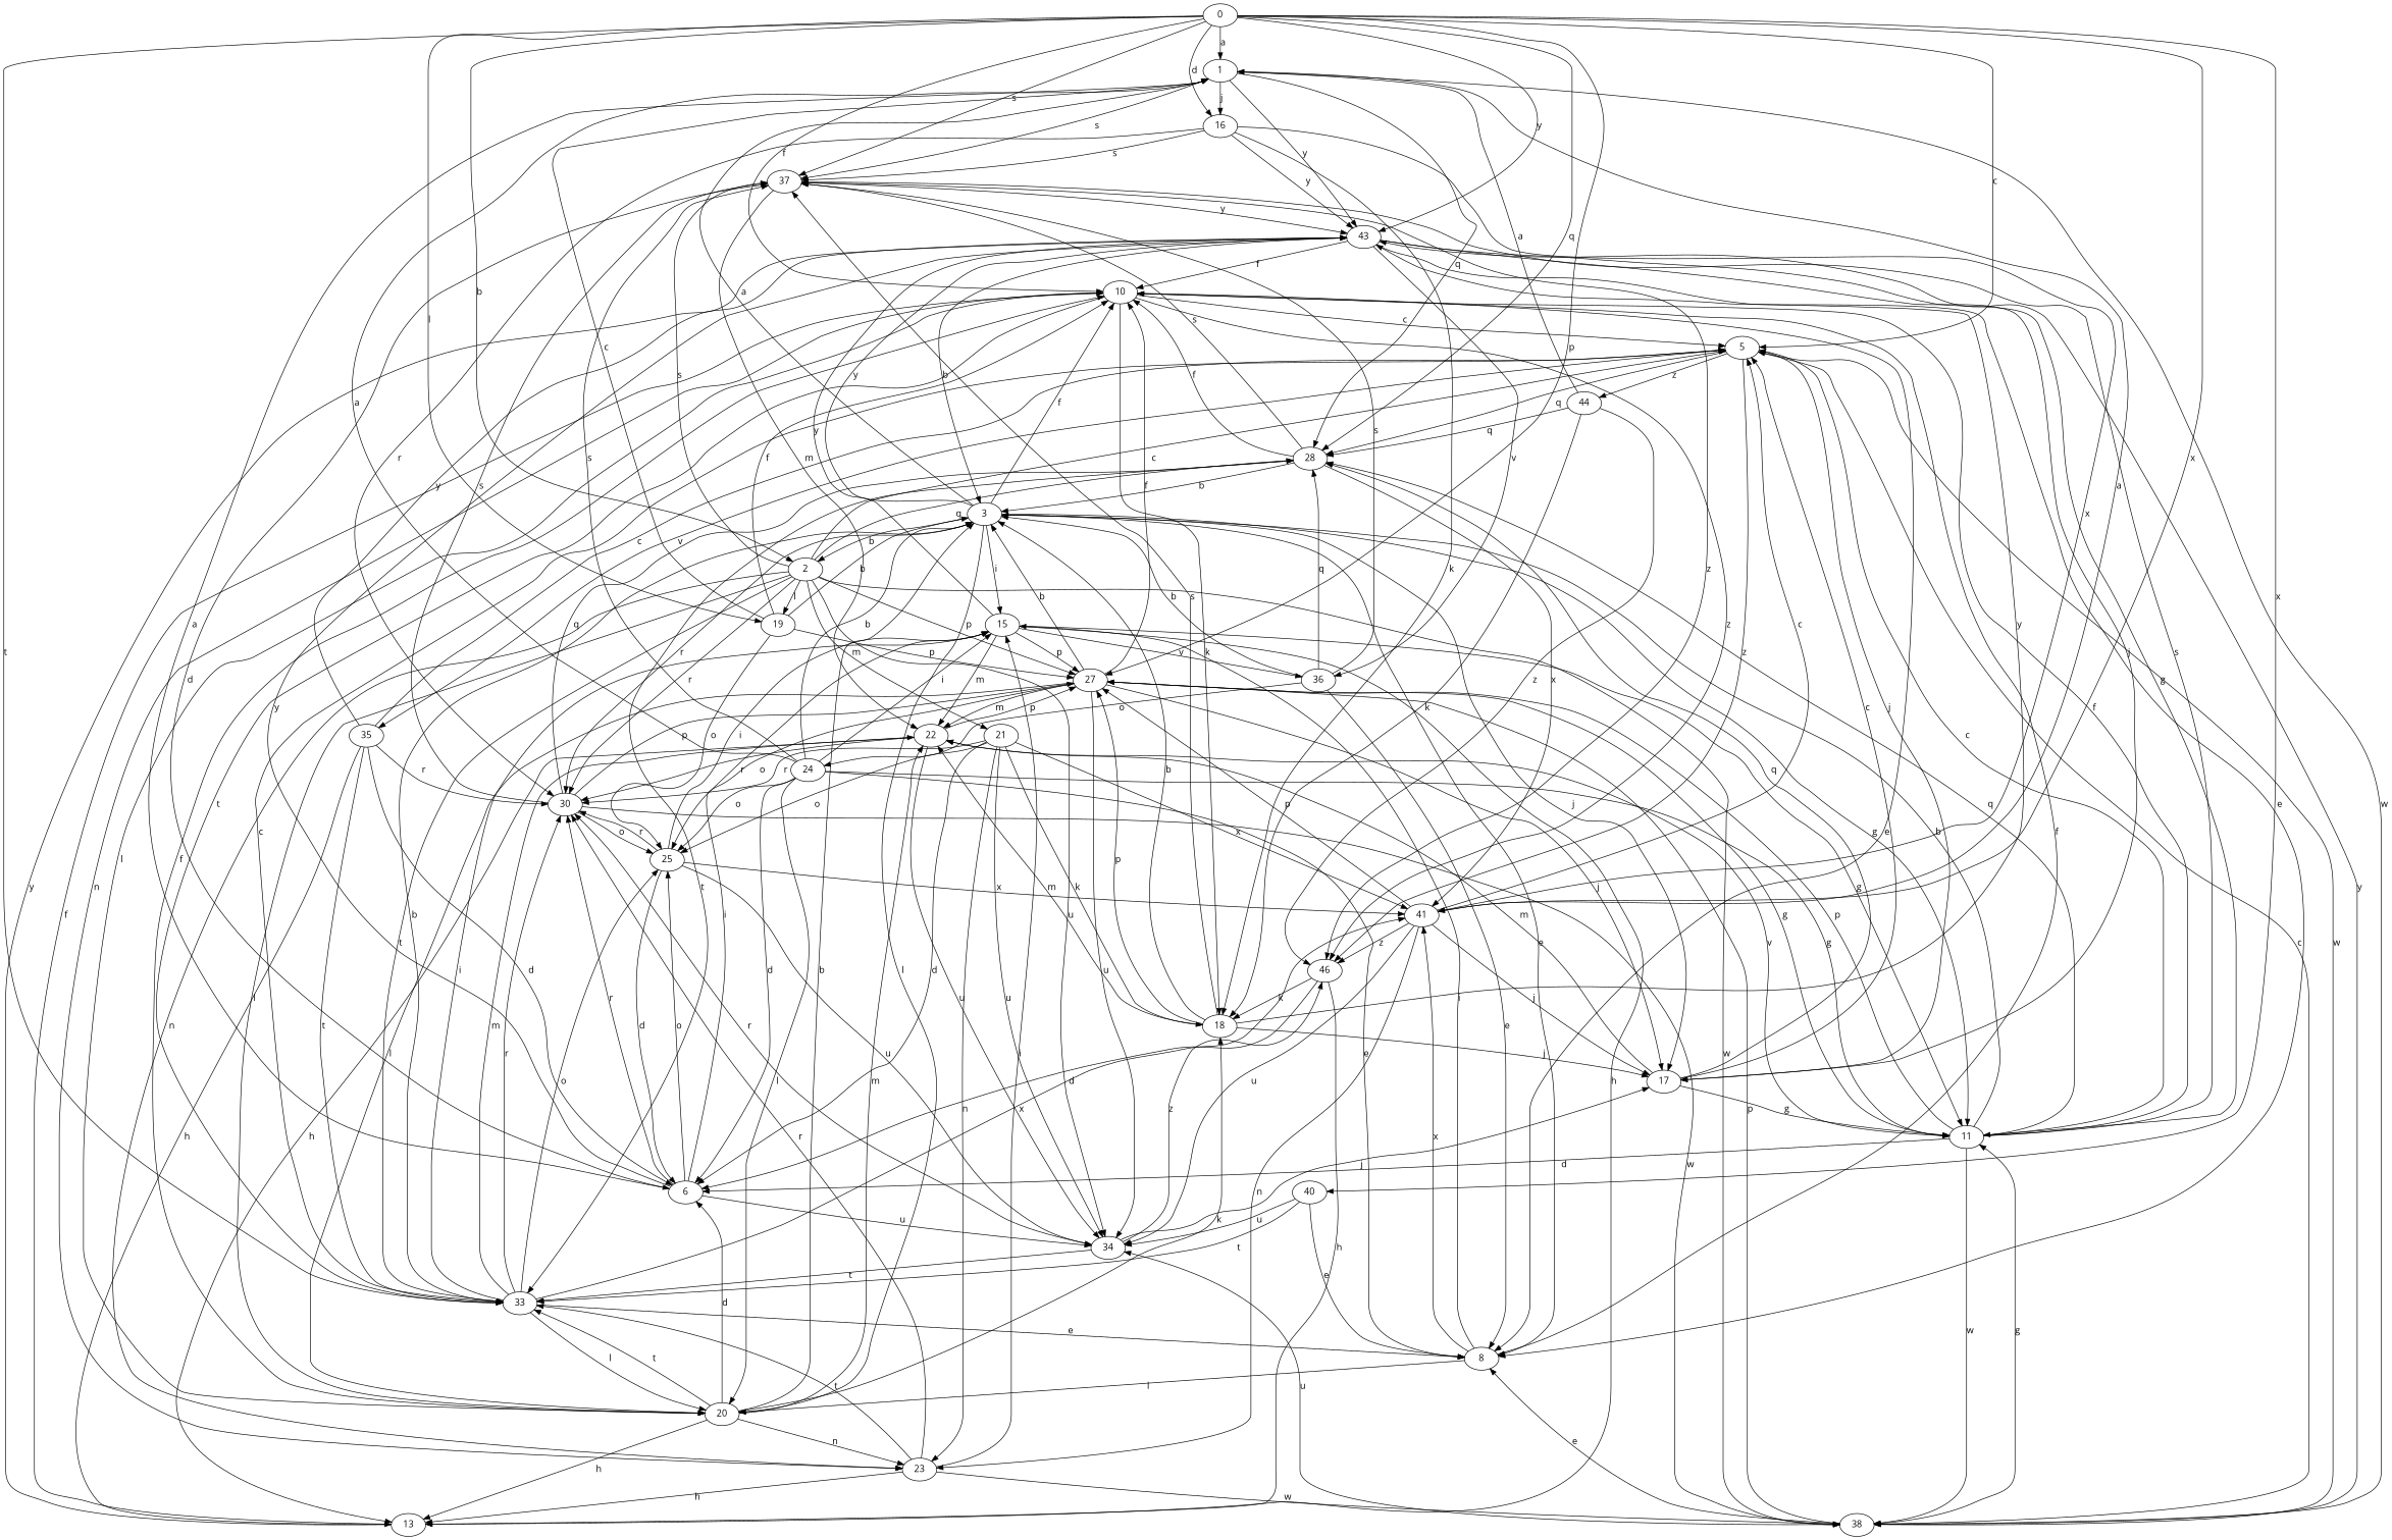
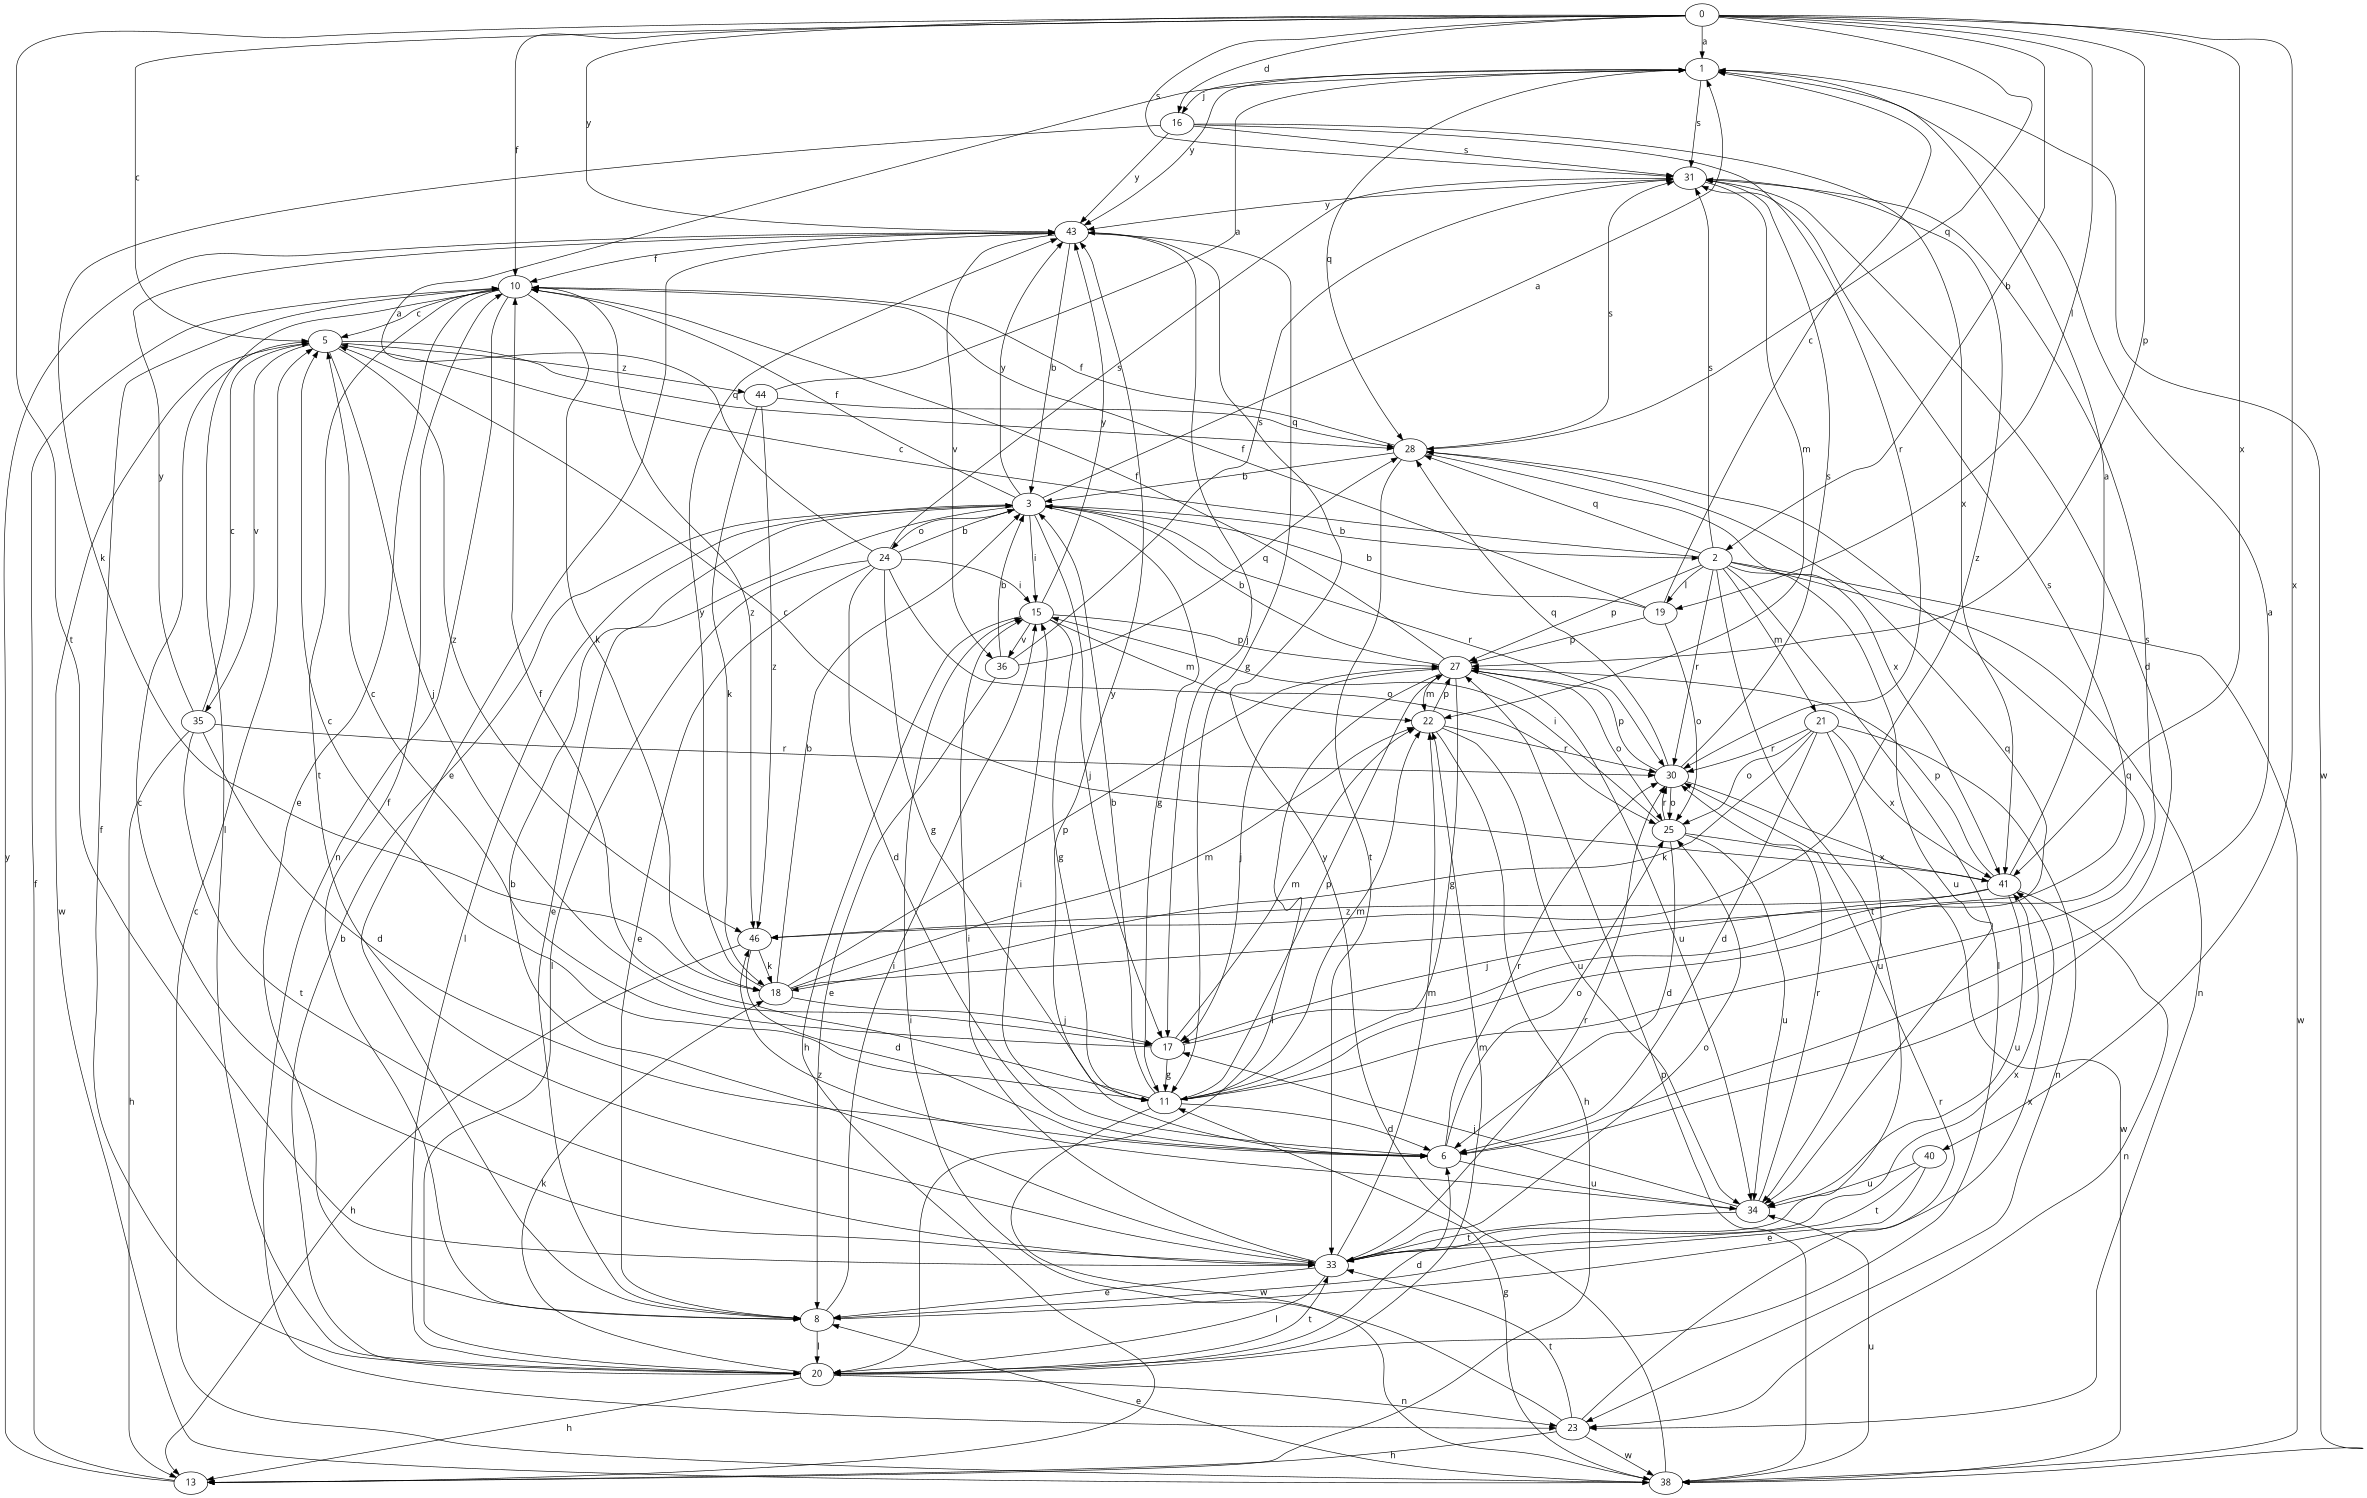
  strict digraph {
    fontname="Open Sans"
    node [fontname="Open Sans"]
    edge [fontname="Open Sans"]
    0
    1
    2
    5
    10
    16
    19
    27
    28
-   31 [label=37]
+   31
    33
    40
    41
    43
    38
    20
    21
    23
    30
    34
    17
    35
    44
    46
    8
    18
    3
    25
    11
    22
    6
    15
    36
    13
    24
    0 -> 1 [label=a]
    0 -> 2 [label=b]
    0 -> 5 [label=c]
    0 -> 10 [label=f]
    0 -> 16 [label=d]
    0 -> 19 [label=l]
    0 -> 27 [label=p]
    0 -> 28 [label=q]
    0 -> 31 [label=s]
    0 -> 33 [label=t]
    0 -> 40 [label=x]
    0 -> 41 [label=x]
    0 -> 43 [label=y]
    1 -> 16 [label=j]
    1 -> 28 [label=q]
    1 -> 31 [label=s]
    1 -> 43 [label=y]
    1 -> 38 [label=w]
    2 -> 5 [label=c]
    2 -> 19 [label=l]
    2 -> 27 [label=p]
    2 -> 28 [label=q]
    2 -> 31 [label=s]
    2 -> 33 [label=t]
    2 -> 38 [label=w]
    2 -> 20 [label=l]
    2 -> 21 [label=m]
    2 -> 23 [label=n]
    2 -> 30 [label=r]
    2 -> 34 [label=u]
    5 -> 28 [label=q]
    5 -> 38 [label=w]
    5 -> 17 [label=j]
    5 -> 35 [label=v]
    5 -> 44 [label=z]
    5 -> 46 [label=z]
    10 -> 5 [label=c]
    10 -> 33 [label=t]
    10 -> 20 [label=l]
    10 -> 23 [label=n]
    10 -> 46 [label=z]
    10 -> 8 [label=e]
    10 -> 18 [label=k]
    16 -> 31 [label=s]
    16 -> 41 [label=x]
    16 -> 43 [label=y]
    16 -> 30 [label=r]
    16 -> 18 [label=k]
    19 -> 1 [label=c]
    19 -> 10 [label=f]
    19 -> 27 [label=p]
    19 -> 3 [label=b]
    19 -> 25 [label=o]
    27 -> 10 [label=f]
    27 -> 20 [label=l]
    27 -> 34 [label=u]
    27 -> 17 [label=j]
    27 -> 3 [label=b]
    27 -> 25 [label=o]
    27 -> 11 [label=g]
    27 -> 22 [label=m]
    28 -> 10 [label=f]
    28 -> 31 [label=s]
    28 -> 33 [label=t]
    28 -> 41 [label=x]
    28 -> 3 [label=b]
    31 -> 43 [label=y]
    31 -> 46 [label=z]
    31 -> 22 [label=m]
    31 -> 6 [label=d]
    33 -> 5 [label=c]
    33 -> 41 [label=x]
    33 -> 20 [label=l]
    33 -> 30 [label=r]
    33 -> 8 [label=e]
    33 -> 3 [label=b]
    33 -> 25 [label=o]
    33 -> 22 [label=m]
    33 -> 15 [label=i]
    40 -> 33 [label=t]
    40 -> 34 [label=u]
    40 -> 8 [label=e]
    41 -> 1 [label=a]
    41 -> 5 [label=c]
    41 -> 27 [label=p]
    41 -> 23 [label=n]
    41 -> 34 [label=u]
    41 -> 17 [label=j]
    41 -> 46 [label=z]
    43 -> 10 [label=f]
    43 -> 17 [label=j]
    43 -> 8 [label=e]
    43 -> 3 [label=b]
    43 -> 11 [label=g]
    43 -> 36 [label=v]
    38 -> 5 [label=c]
    38 -> 27 [label=p]
    38 -> 43 [label=y]
    38 -> 34 [label=u]
    38 -> 8 [label=e]
    38 -> 11 [label=g]
    20 -> 10 [label=f]
    20 -> 33 [label=t]
    20 -> 23 [label=n]
    20 -> 18 [label=k]
    20 -> 3 [label=b]
    20 -> 22 [label=m]
    20 -> 6 [label=d]
    20 -> 13 [label=h]
    21 -> 41 [label=x]
    21 -> 23 [label=n]
    21 -> 30 [label=r]
    21 -> 34 [label=u]
    21 -> 18 [label=k]
    21 -> 25 [label=o]
    21 -> 6 [label=d]
    23 -> 33 [label=t]
    23 -> 38 [label=w]
    23 -> 30 [label=r]
    23 -> 15 [label=i]
    23 -> 13 [label=h]
    30 -> 27 [label=p]
    30 -> 28 [label=q]
    30 -> 31 [label=s]
    30 -> 38 [label=w]
    30 -> 25 [label=o]
    34 -> 33 [label=t]
    34 -> 30 [label=r]
    34 -> 17 [label=j]
    34 -> 46 [label=z]
    17 -> 5 [label=c]
    17 -> 28 [label=q]
    17 -> 11 [label=g]
    17 -> 22 [label=m]
    35 -> 5 [label=c]
    35 -> 33 [label=t]
    35 -> 43 [label=y]
    35 -> 30 [label=r]
    35 -> 6 [label=d]
    35 -> 13 [label=h]
    44 -> 1 [label=a]
    44 -> 28 [label=q]
    44 -> 46 [label=z]
    44 -> 18 [label=k]
    46 -> 18 [label=k]
    46 -> 6 [label=d]
    46 -> 13 [label=h]
    8 -> 10 [label=f]
    8 -> 41 [label=x]
    8 -> 20 [label=l]
    8 -> 15 [label=i]
    18 -> 27 [label=p]
    18 -> 31 [label=s]
    18 -> 43 [label=y]
    18 -> 17 [label=j]
    18 -> 3 [label=b]
    18 -> 22 [label=m]
    3 -> 1 [label=a]
    3 -> 2 [label=b]
    3 -> 10 [label=f]
    3 -> 43 [label=y]
    3 -> 20 [label=l]
    3 -> 30 [label=r]
    3 -> 17 [label=j]
    3 -> 8 [label=e]
    3 -> 11 [label=g]
    3 -> 15 [label=i]
-   36 -> 24 [label=o]
+   3 -> 24 [label=o]
    25 -> 41 [label=x]
    25 -> 30 [label=r]
    25 -> 34 [label=u]
    25 -> 6 [label=d]
    25 -> 15 [label=i]
    11 -> 5 [label=c]
    11 -> 10 [label=f]
    11 -> 27 [label=p]
    11 -> 28 [label=q]
    11 -> 31 [label=s]
    11 -> 38 [label=w]
    11 -> 3 [label=b]
-   11 -> 22 [label=v]
+   11 -> 22 [label=m]
    11 -> 6 [label=d]
    22 -> 27 [label=p]
    22 -> 30 [label=r]
    22 -> 34 [label=u]
    22 -> 13 [label=h]
    6 -> 1 [label=a]
    6 -> 43 [label=y]
    6 -> 30 [label=r]
    6 -> 34 [label=u]
    6 -> 25 [label=o]
    6 -> 15 [label=i]
    15 -> 27 [label=p]
    15 -> 43 [label=y]
    15 -> 11 [label=g]
    15 -> 22 [label=m]
    15 -> 36 [label=v]
    15 -> 13 [label=h]
    36 -> 28 [label=q]
    36 -> 31 [label=s]
    36 -> 8 [label=e]
    36 -> 3 [label=b]
    13 -> 10 [label=f]
    13 -> 43 [label=y]
    24 -> 1 [label=a]
    24 -> 31 [label=s]
    24 -> 20 [label=l]
    24 -> 8 [label=e]
    24 -> 3 [label=b]
    24 -> 25 [label=o]
    24 -> 11 [label=g]
    24 -> 6 [label=d]
    24 -> 15 [label=i]
  }
